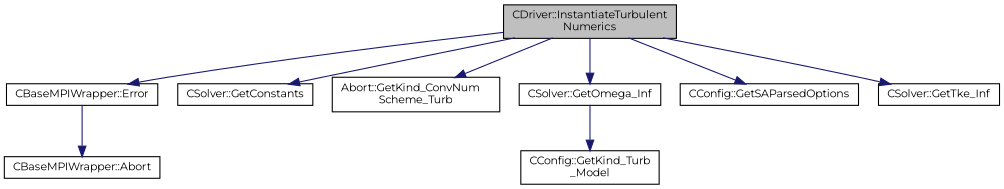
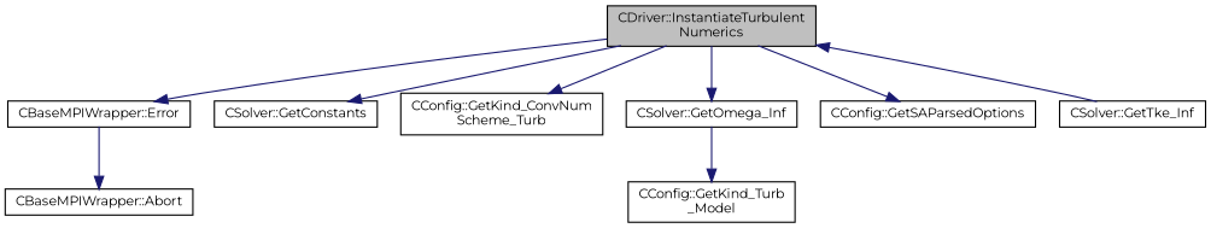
  digraph {
    fontname=Montserrat
    rankdir=TB
    node [color=black fillcolor=white fontname=Montserrat fontsize=10 shape=record style=filled]
    edge [color=midnightblue fontname=Montserrat fontsize=10 labelfontname=Helvetica labelfontsize=10 style=solid]
    n1 [fillcolor=grey75 fontcolor=black height=0.2 label="CDriver::InstantiateTurbulent\lNumerics" width=0.4]
    n2 [height=0.2 label="CBaseMPIWrapper::Error" width=0.4]
    n3 [height=0.2 label="CSolver::GetConstants" width=0.4]
-   n4 [height=0.2 label="Abort::GetKind_ConvNum\lScheme_Turb" width=0.4]
+   n4 [height=0.2 label="CConfig::GetKind_ConvNum\lScheme_Turb" width=0.4]
    n5 [height=0.2 label="CSolver::GetOmega_Inf" width=0.4]
    n6 [height=0.2 label="CConfig::GetSAParsedOptions" width=0.4]
    n7 [height=0.2 label="CSolver::GetTke_Inf" width=0.4]
    n8 [height=0.2 label="CBaseMPIWrapper::Abort" width=0.4]
    n9 [height=0.2 label="CConfig::GetKind_Turb\l_Model" width=0.4]
    n1 -> n2
    n1 -> n3
    n1 -> n4
    n1 -> n5
    n1 -> n6
-   n1 -> n7
+   n7 -> n1
    n2 -> n8
    n5 -> n9
  }
